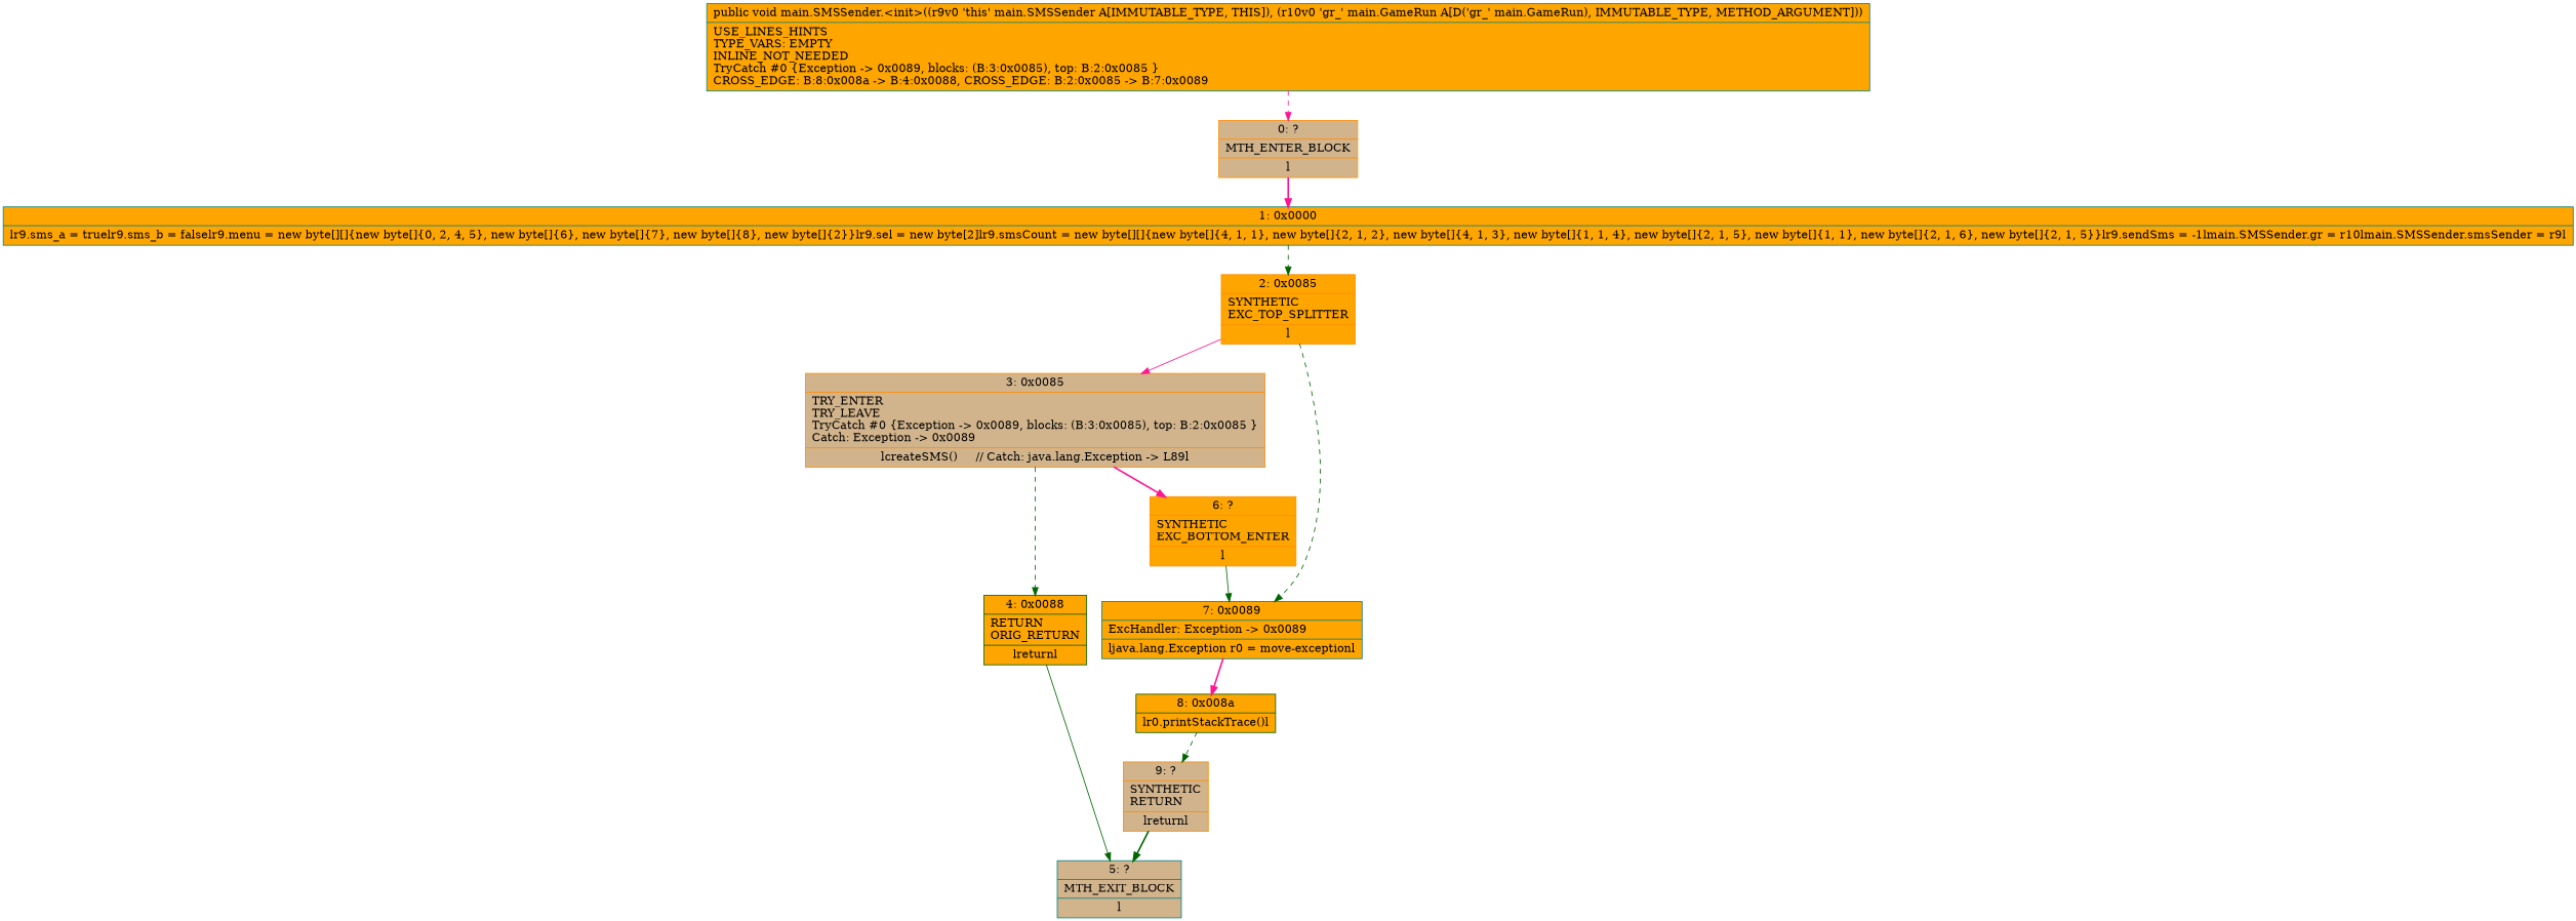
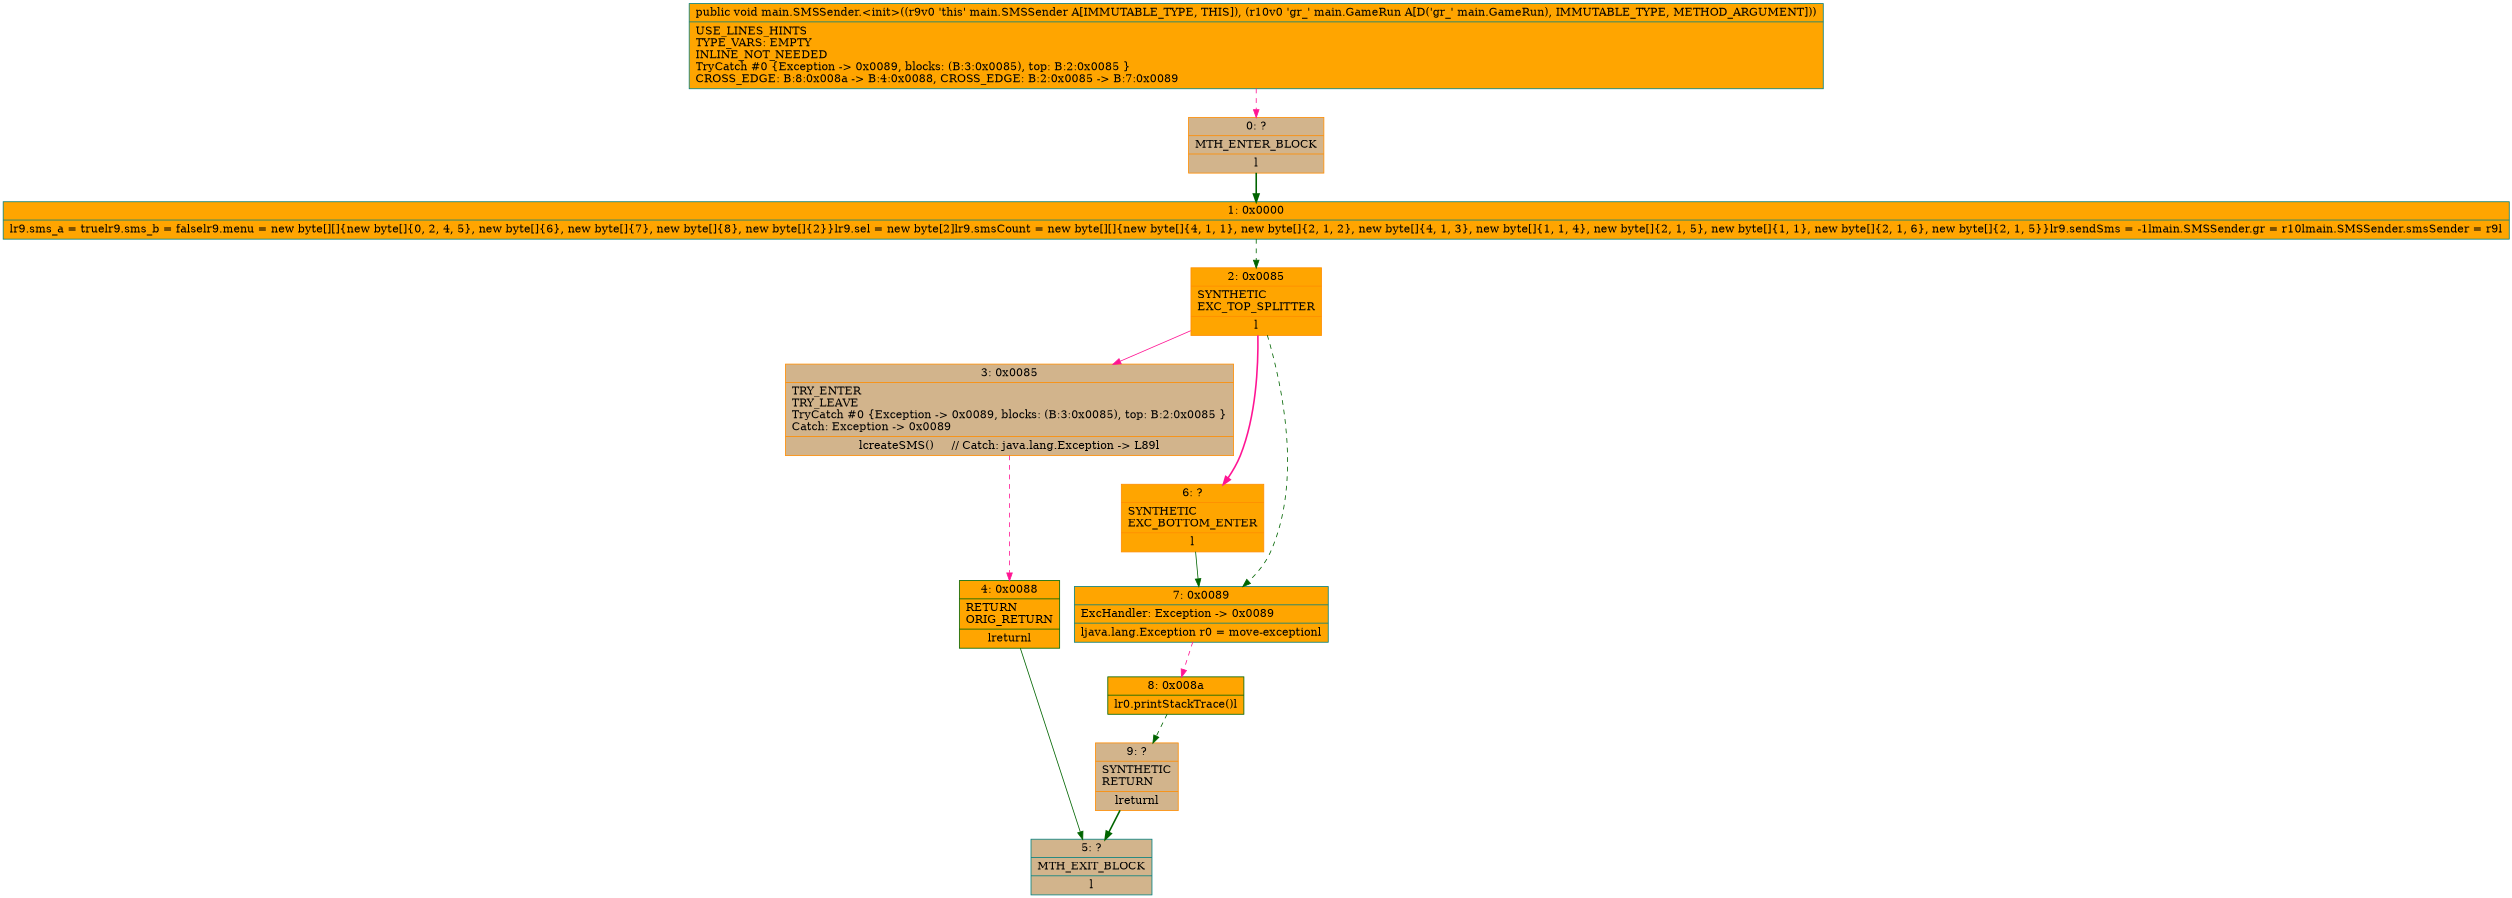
  digraph {
    node [color=darkorange fillcolor=orange shape=record style=filled]
    edge [color=darkgreen style=dashed]
    n1 [fillcolor=tan label="{0\:\ ?|MTH_ENTER_BLOCK\l|l}"]
    n2 [color=teal label="{1\:\ 0x0000|lr9.sms_a = truelr9.sms_b = falselr9.menu = new byte[][]\{new byte[]\{0, 2, 4, 5\}, new byte[]\{6\}, new byte[]\{7\}, new byte[]\{8\}, new byte[]\{2\}\}lr9.sel = new byte[2]lr9.smsCount = new byte[][]\{new byte[]\{4, 1, 1\}, new byte[]\{2, 1, 2\}, new byte[]\{4, 1, 3\}, new byte[]\{1, 1, 4\}, new byte[]\{2, 1, 5\}, new byte[]\{1, 1\}, new byte[]\{2, 1, 6\}, new byte[]\{2, 1, 5\}\}lr9.sendSms = \-1lmain.SMSSender.gr = r10lmain.SMSSender.smsSender = r9l}"]
    n3 [label="{2\:\ 0x0085|SYNTHETIC\lEXC_TOP_SPLITTER\l|l}"]
    n4 [fillcolor=tan label="{3\:\ 0x0085|TRY_ENTER\lTRY_LEAVE\lTryCatch #0 \{Exception \-\> 0x0089, blocks: (B:3:0x0085), top: B:2:0x0085 \}\lCatch: Exception \-\> 0x0089\l|lcreateSMS()     \/\/ Catch: java.lang.Exception \-\> L89l}"]
    n5 [color=teal label="{7\:\ 0x0089|ExcHandler: Exception \-\> 0x0089\l|ljava.lang.Exception r0 = move\-exceptionl}"]
    n6 [color=darkgreen label="{4\:\ 0x0088|RETURN\lORIG_RETURN\l|lreturnl}"]
    n7 [label="{6\:\ ?|SYNTHETIC\lEXC_BOTTOM_ENTER\l|l}"]
    n8 [color=darkgreen label="{8\:\ 0x008a|lr0.printStackTrace()l}"]
    n9 [color=teal fillcolor=tan label="{5\:\ ?|MTH_EXIT_BLOCK\l|l}"]
    n10 [fillcolor=tan label="{9\:\ ?|SYNTHETIC\lRETURN\l|lreturnl}"]
    n11 [color=teal label="{public void main.SMSSender.\<init\>((r9v0 'this' main.SMSSender A[IMMUTABLE_TYPE, THIS]), (r10v0 'gr_' main.GameRun A[D('gr_' main.GameRun), IMMUTABLE_TYPE, METHOD_ARGUMENT]))  | USE_LINES_HINTS\lTYPE_VARS: EMPTY\lINLINE_NOT_NEEDED\lTryCatch #0 \{Exception \-\> 0x0089, blocks: (B:3:0x0085), top: B:2:0x0085 \}\lCROSS_EDGE: B:8:0x008a \-\> B:4:0x0088, CROSS_EDGE: B:2:0x0085 \-\> B:7:0x0089\l}"]
-   n1 -> n2 [color=deeppink style=bold]
+   n1 -> n2 [style=bold]
    n2 -> n3
    n3 -> n4 [color=deeppink style=solid]
    n3 -> n5
-   n4 -> n6
-   n4 -> n7 [color=deeppink style=bold]
-   n5 -> n8 [color=deeppink style=bold]
+   n4 -> n6 [color=deeppink]
+   n3 -> n7 [color=deeppink style=bold]
+   n5 -> n8 [color=deeppink]
    n6 -> n9 [style=solid]
    n7 -> n5 [style=solid]
    n8 -> n10
    n10 -> n9 [style=bold]
    n11 -> n1 [color=deeppink]
  }
